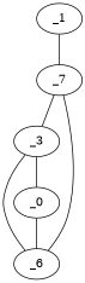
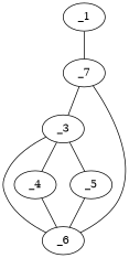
  graph {
    edge [valence=1]
    _1 [x=67 y=8]
    n2 [label=_7 x=80 y=3]
    _3 [x=88 y=84]
    _6 [x=120 y=75]
-   _4 [x=112 y=115 label=_0]
+   _4 [x=112 y=115]
+   _5 [x=114 y=82]
    _1 -- n2
    n2 -- _3 [valence=2]
    n2 -- _6
    _3 -- _6
    _3 -- _4
+   _3 -- _5 [valence=2]
    _4 -- _6
+   _5 -- _6 [valence=2]
  }
